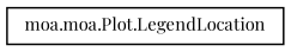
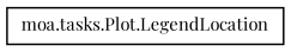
  digraph {
    rankdir=LR
    fontname="Playfair Display"
-   n1 [color=black fillcolor=white fontname="Playfair Display" fontsize=10 height=0.2 label="moa.moa.Plot.LegendLocation" shape=record style=filled width=0.4]
+   n1 [color=black fillcolor=white fontname="Playfair Display" fontsize=10 height=0.2 label="moa.tasks.Plot.LegendLocation" shape=record style=filled width=0.4]
  }
